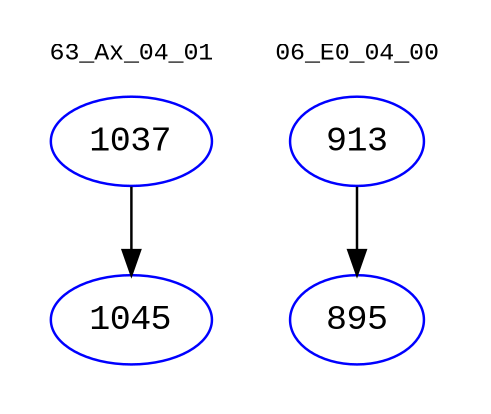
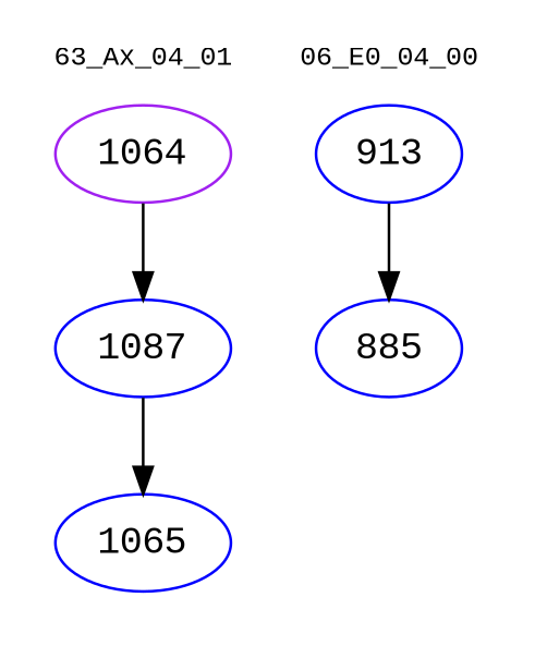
  digraph {
    fontname="Liberation Mono"
    node [color=blue fontname="Liberation Mono"]
    edge [color=black fontname="Liberation Mono"]
-   n2 [label=1037]
-   n3 [label=1045]
+   n1 [color=purple label=1064]
+   n2 [label=1087]
+   n3 [label=1065]
    n4 [label=913]
-   n5 [label=895]
+   n5 [label=885]
    subgraph cluster_1 {
      color=white
      fontsize=10
      label="63_Ax_04_01"
+     n1
      n2
      n3
    }
    subgraph cluster_2 {
      color=white
      fontsize=10
      label="06_E0_04_00"
      n4
      n5
    }
+   n1 -> n2
    n2 -> n3
    n4 -> n5
  }
